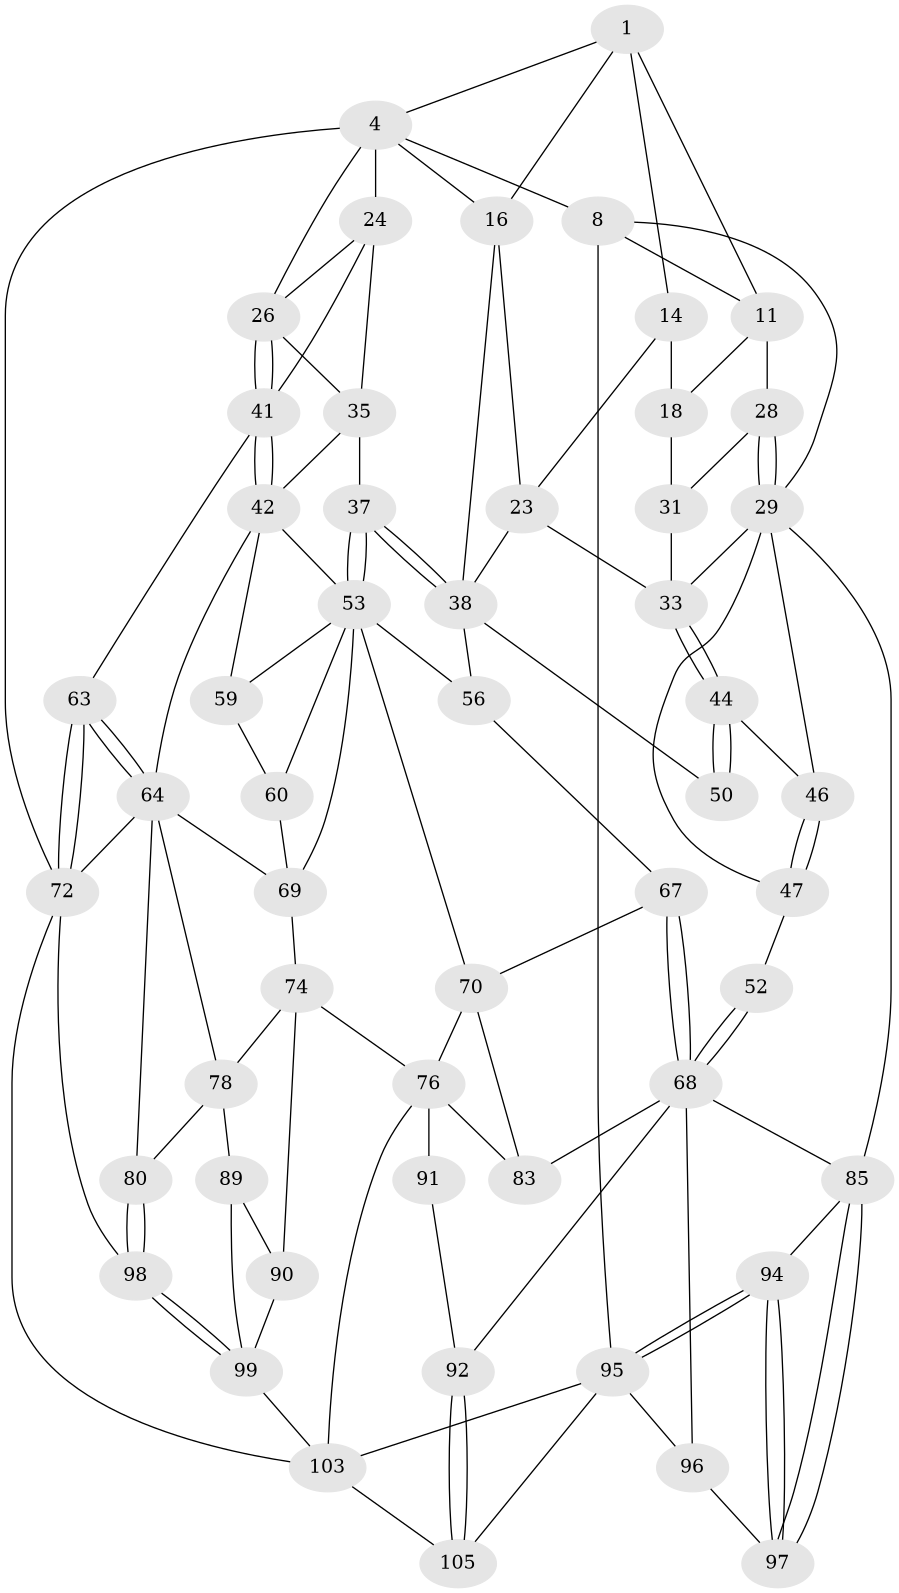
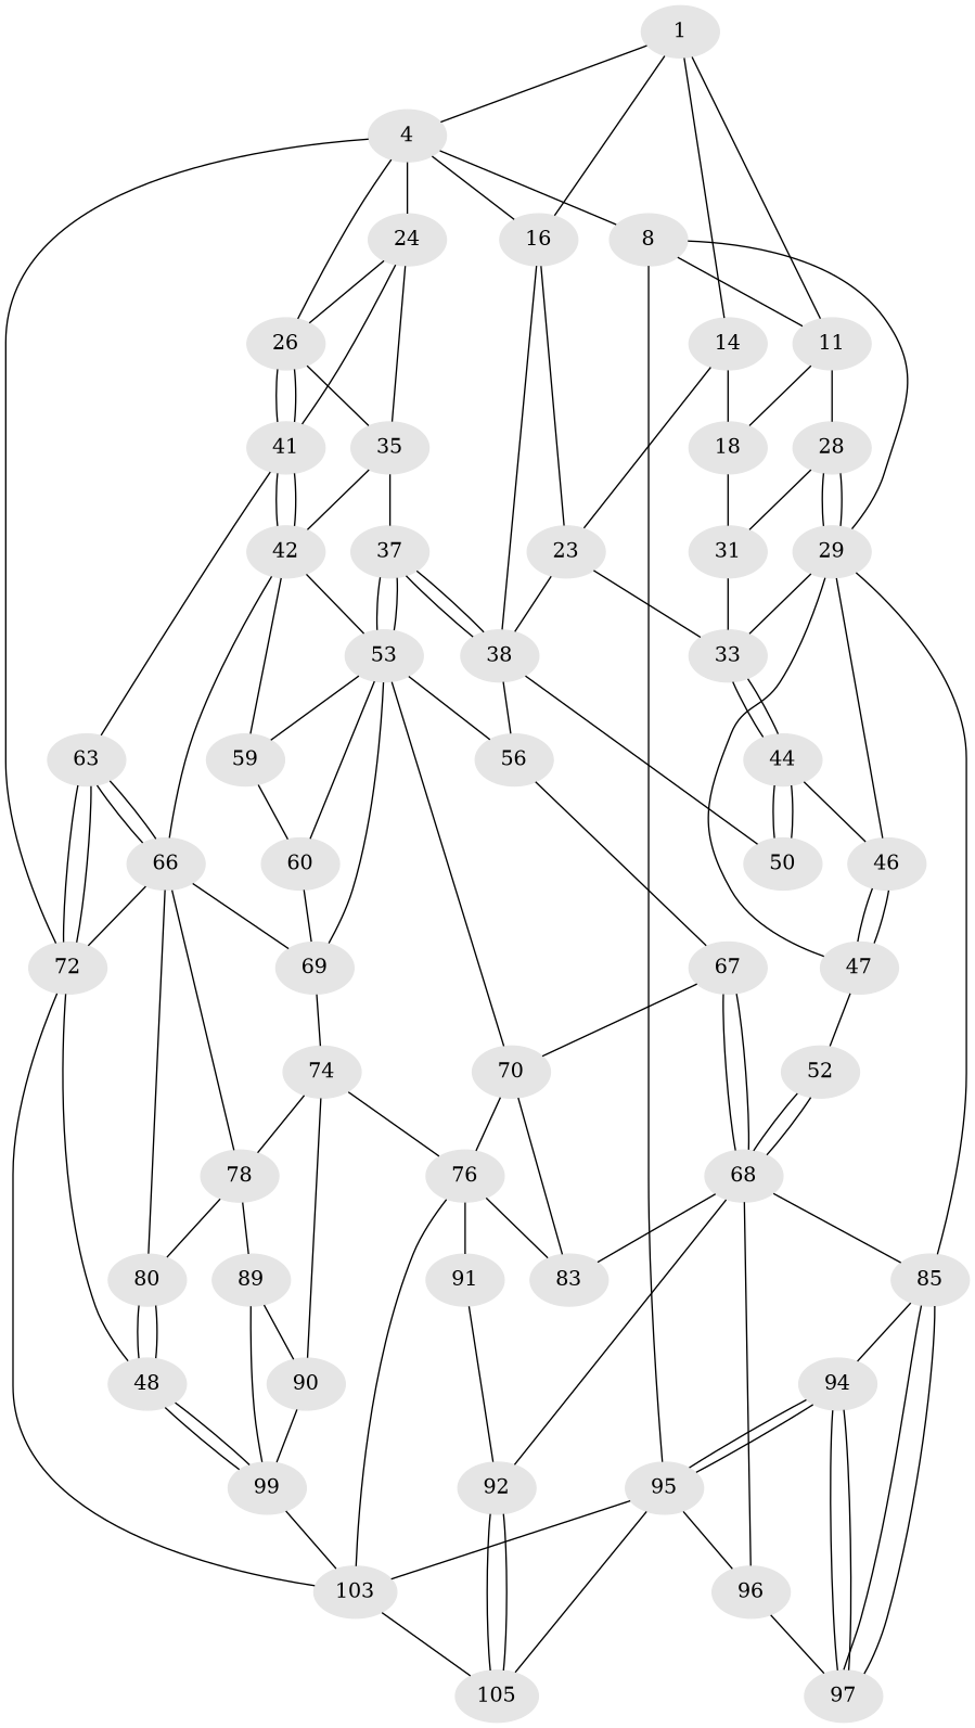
  graph {
    node [color=gray90 style=filled]
    1 [super="+10+2"]
    4 [super="+5+20"]
    11 [super="+12"]
    14 [super="+22+15"]
    16 [super="+21+17"]
    8 [super="+9"]
    24 [super="+25"]
    26 [super="+27"]
    72 [super="+88"]
    18 [super="+19"]
    28
    23 [super="+32"]
    38 [super="+40"]
    29 [super="+39+30"]
    95 [super="+106"]
    41 [super="+43"]
    35 [super="+36"]
    42 [super="+57"]
    63
-   98
+   98 [label=48]
    103 [super="+107+104"]
    33 [super="+34"]
    46
    47
    85 [super="+86"]
    96
    105
    31
    50 [super="+51"]
    56
    44 [super="+45"]
    37
    52
    94
    97
    53 [super="+58+54"]
    59
-   64 [super="+79+65"]
+   64 [super="+79+65" label=66]
    60
    69 [super="+73"]
    70 [super="+71"]
    67
    78 [super="+81"]
    80
    68 [super="+82"]
    83
    92
    74 [super="+75"]
    76 [super="+101+77"]
    89
    90
    91
    99 [super="+100"]
    1 -- 4
    1 -- 11
    1 -- 14 [weight=2]
    1 -- 16 [weight=2]
    4 -- 16
    4 -- 8
    4 -- 24 [weight=2]
    4 -- 26
    4 -- 72
    11 -- 18
    11 -- 28
    14 -- 18 [weight=2]
    14 -- 23
    16 -- 23
    16 -- 38
    8 -- 11
    8 -- 29
    8 -- 95
    24 -- 26
    24 -- 41
    24 -- 35
    26 -- 41
    26 -- 41
    26 -- 35
    72 -- 98
    72 -- 103
    18 -- 31
    28 -- 29
    28 -- 29
    28 -- 31
    23 -- 38
    23 -- 33
    38 -- 50
    38 -- 56
    29 -- 33
    29 -- 46
    29 -- 47
    29 -- 85
    95 -- 103
    95 -- 96
    95 -- 105
    41 -- 42
    41 -- 42
    41 -- 63
    35 -- 42
    35 -- 37
    42 -- 53
    42 -- 59
    42 -- 64
    63 -- 72
    63 -- 72
    63 -- 64
    63 -- 64
    98 -- 99
    98 -- 99
    103 -- 105
    33 -- 44
    33 -- 44
    46 -- 47
    46 -- 47
    47 -- 52
    85 -- 94
    85 -- 97
    85 -- 97
    96 -- 97
    31 -- 33
    56 -- 67
    44 -- 46
    44 -- 50 [weight=2]
    44 -- 50
    37 -- 38
    37 -- 38
    37 -- 53
    37 -- 53
    52 -- 68
    52 -- 68
    94 -- 95
    94 -- 95
    94 -- 97
    94 -- 97
    53 -- 56
    53 -- 59
    53 -- 60
    53 -- 69
    53 -- 70
    59 -- 60
    64 -- 72
    64 -- 69
    64 -- 78
    64 -- 80
    60 -- 69
    69 -- 74
    70 -- 83
    70 -- 76
    67 -- 70
    67 -- 68
    67 -- 68
    78 -- 80
    78 -- 89
    80 -- 98
    80 -- 98
    68 -- 85
    68 -- 96
    68 -- 83
    68 -- 92
    92 -- 105
    92 -- 105
    74 -- 78
    74 -- 76
    74 -- 90
    76 -- 103
    76 -- 83
    76 -- 91 [weight=2]
    89 -- 90
    89 -- 99
    90 -- 99
    91 -- 92
    99 -- 103 [weight=2]
  }
